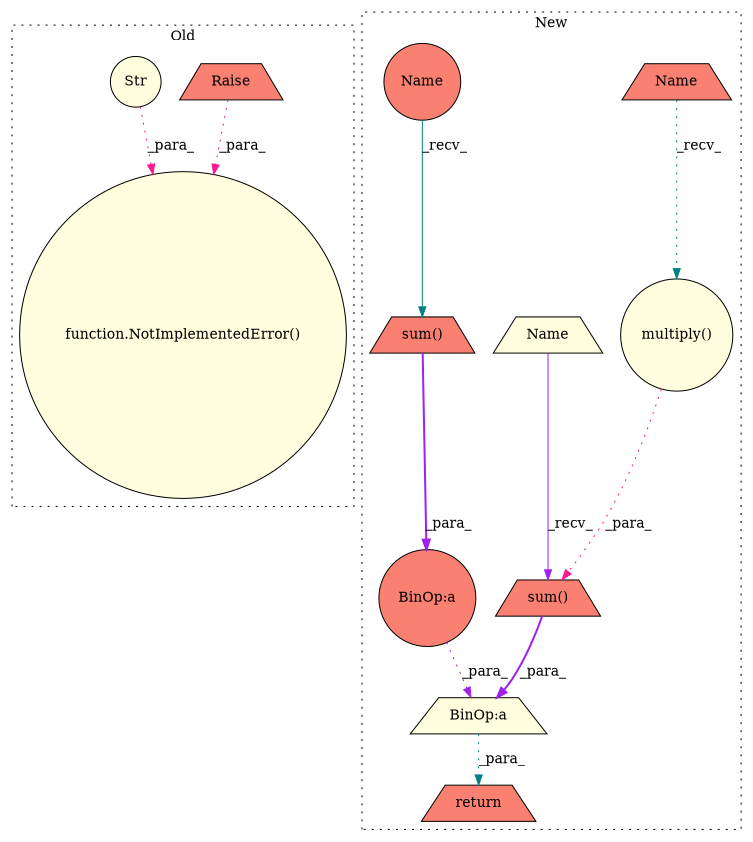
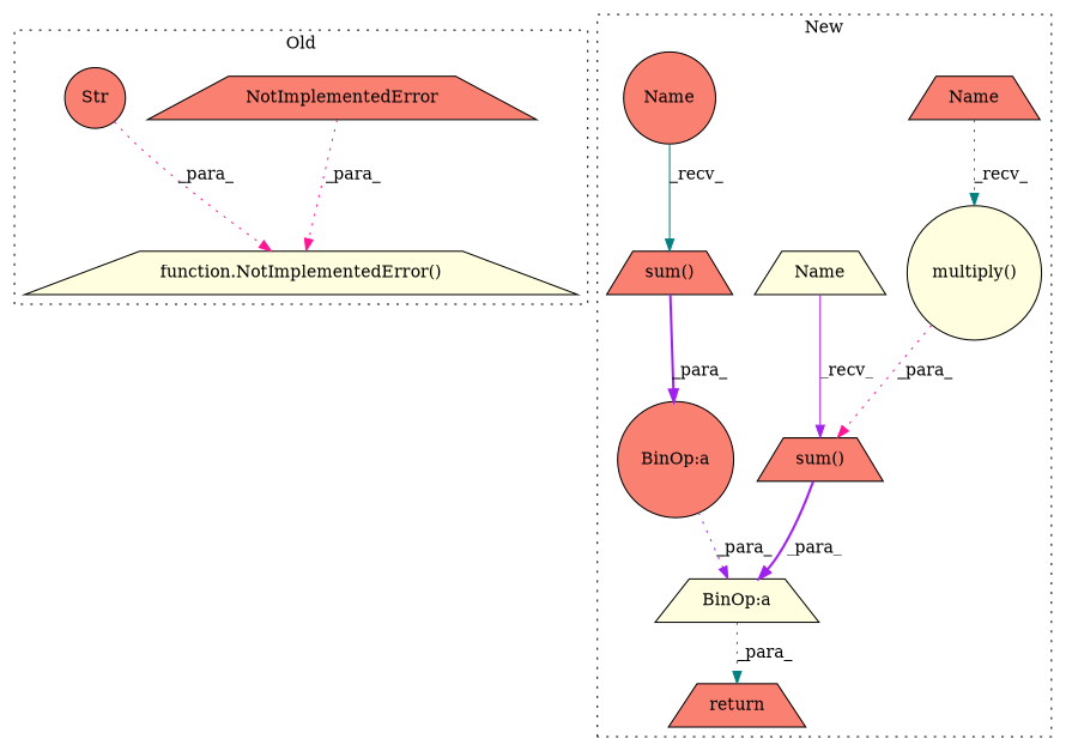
  digraph {
    node [a=75 fillcolor=salmon l=5 shape=trapezium style=filled]
    edge [color=purple style=dotted]
-   n1 [a=91 l=6 label=Raise s=7396]
-   n2 [fillcolor=lightyellow l="20,1" label="function.NotImplementedError()" s="7402,7440" shape=circle]
-   n3 [a=66 fillcolor=lightyellow l=18 label=Str s=7422 shape=circle]
+   n1 [a=91 l=6 label=NotImplementedError s=7396]
+   n2 [fillcolor=lightyellow l="20,1" label="function.NotImplementedError()" s="7402,7440"]
+   n3 [a=66 l=18 label=Str s=7422 shape=circle]
    n4 [fillcolor=lightyellow l="15,1" label="multiply()" s="7567,7596" shape=circle]
    n5 [a=93 l=7 label=return s=7779]
    n6 [l="10,11" label="sum()" s="7557,7597"]
    n7 [a=82 fillcolor=lightyellow l=3 label="BinOp:a" s=7717]
    n8 [l="10,11" label="sum()" s="7617,7633"]
    n9 [a=82 l=3 label="BinOp:a" s=7722 shape=circle]
    n10 [a=87 label=Name s=7567]
    n11 [a=87 fillcolor=lightyellow label=Name s=7557]
    n12 [a=87 label=Name s=7617 shape=circle]
    subgraph cluster_1 {
      label=Old
      style=dotted
      n1
      n2
      n3
    }
    subgraph cluster_2 {
      label=New
      style=dotted
      n4
      n5
      n6
      n7
      n8
      n9
      n10
      n11
      n12
    }
    n1 -> n2 [color=deeppink label=_para_]
    n3 -> n2 [color=deeppink label=_para_]
    n4 -> n6 [color=deeppink label=_para_]
    n6 -> n7 [label=_para_ style=bold]
    n7 -> n5 [color=teal label=_para_]
    n8 -> n9 [label=_para_ style=bold]
    n9 -> n7 [label=_para_]
    n10 -> n4 [color=teal label=_recv_]
    n11 -> n6 [label=_recv_ style=solid]
    n12 -> n8 [color=teal label=_recv_ style=solid]
  }
